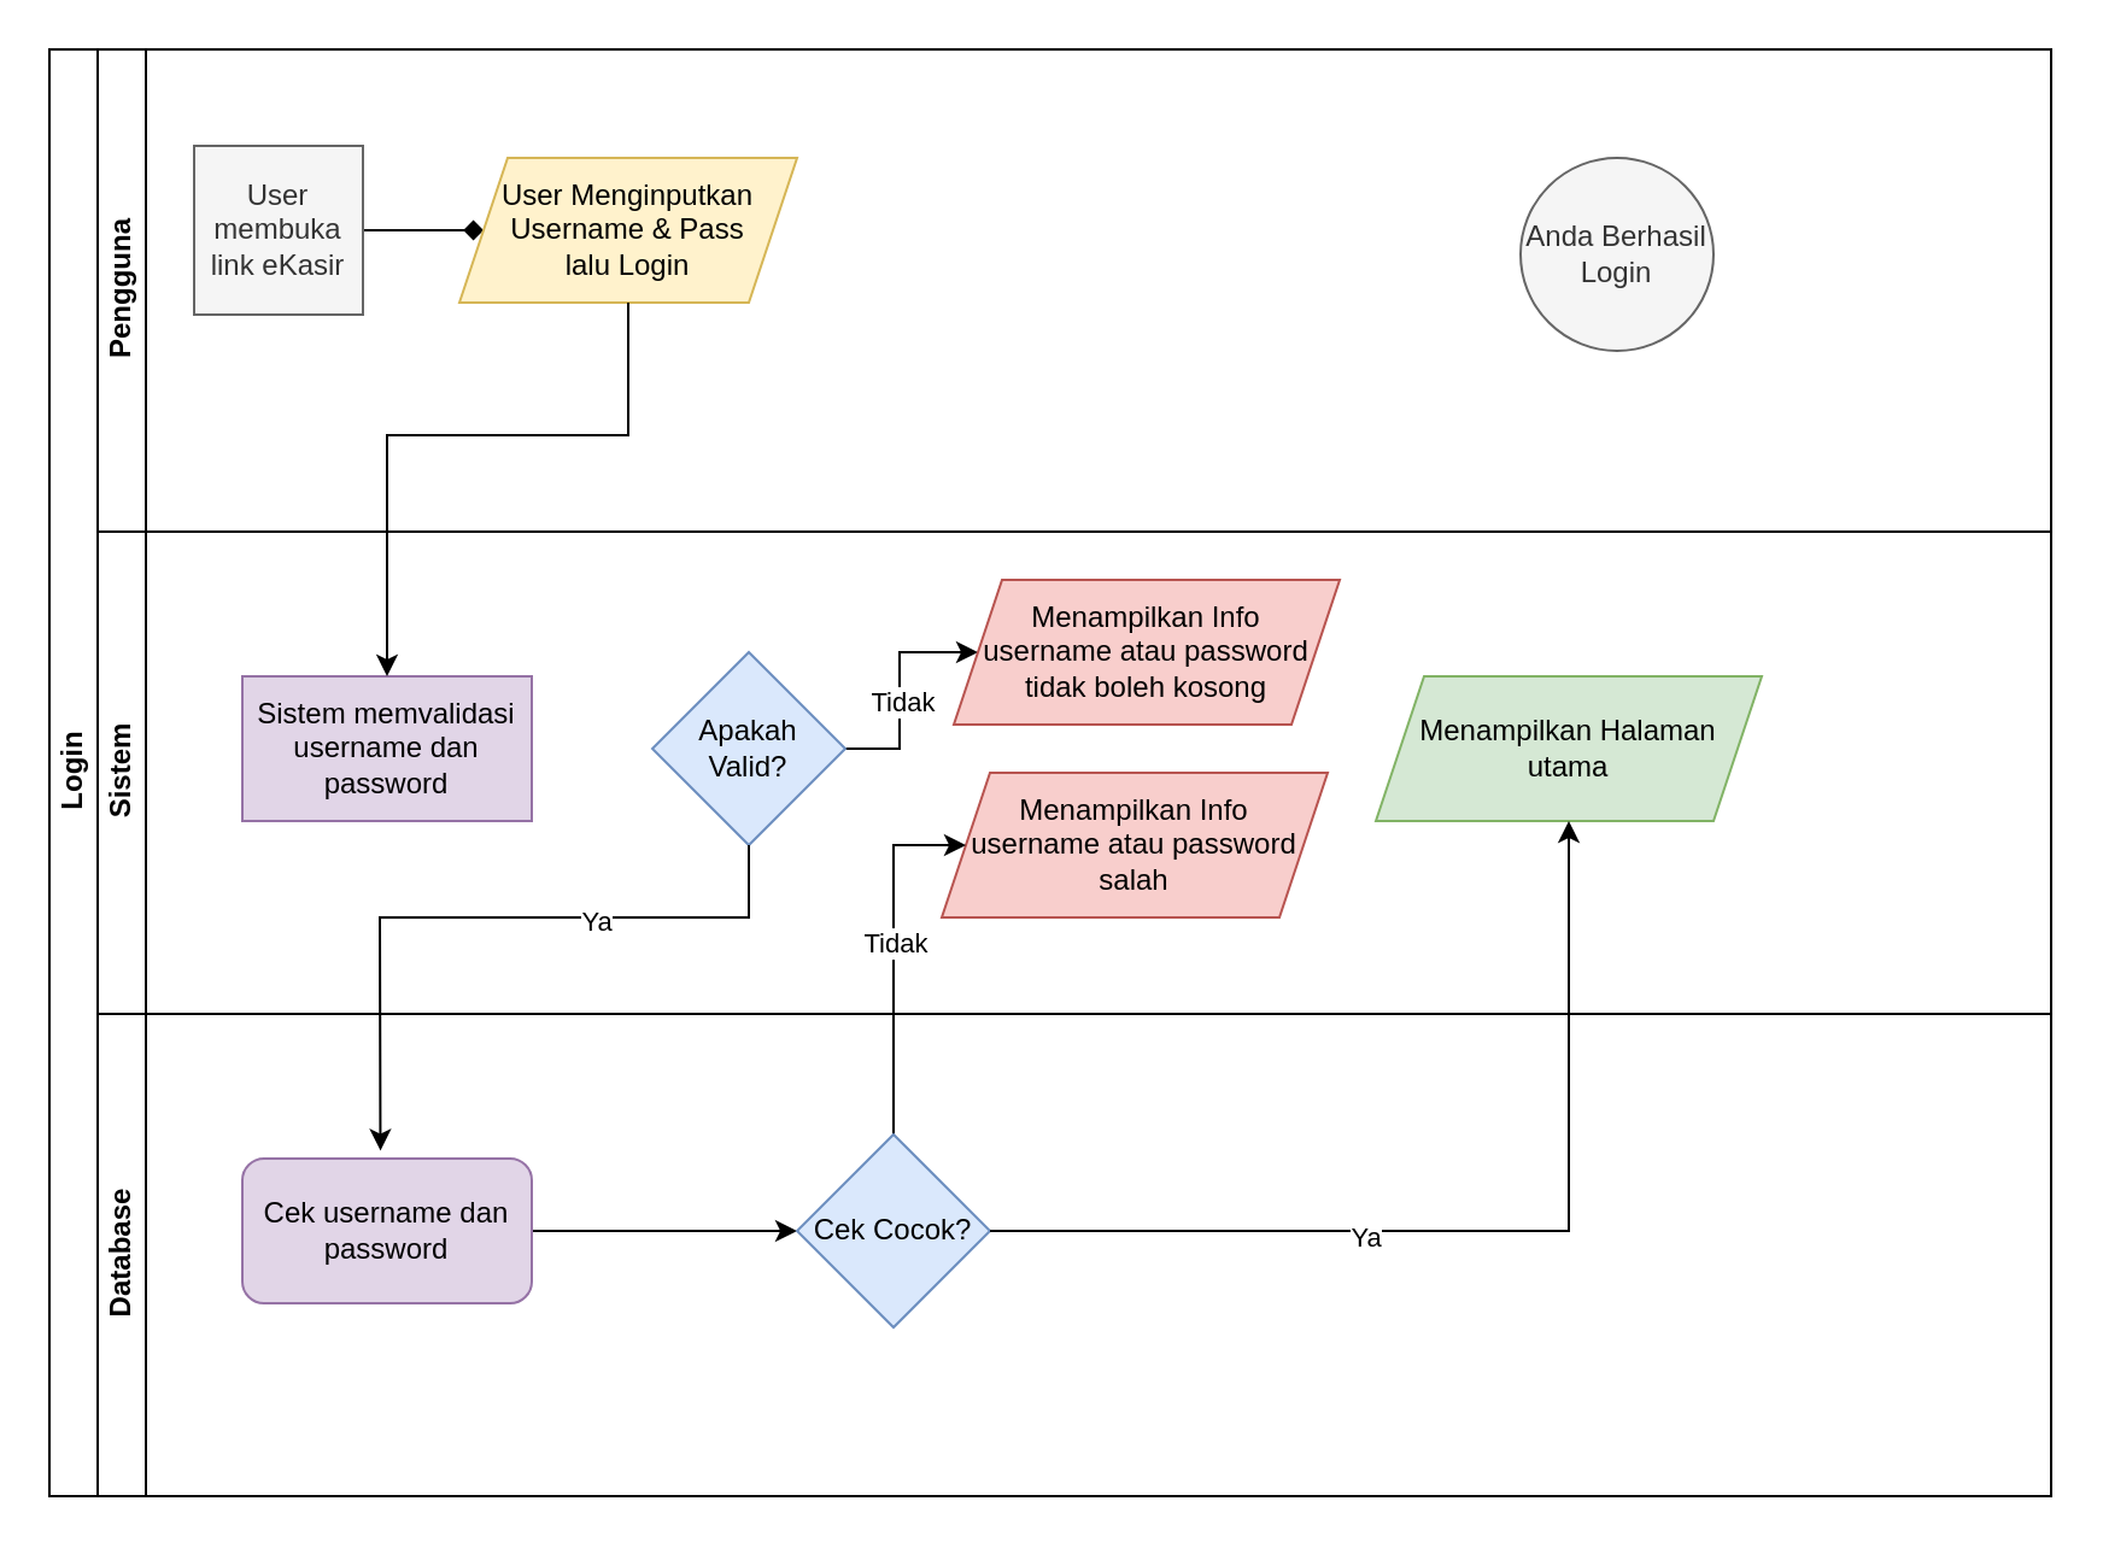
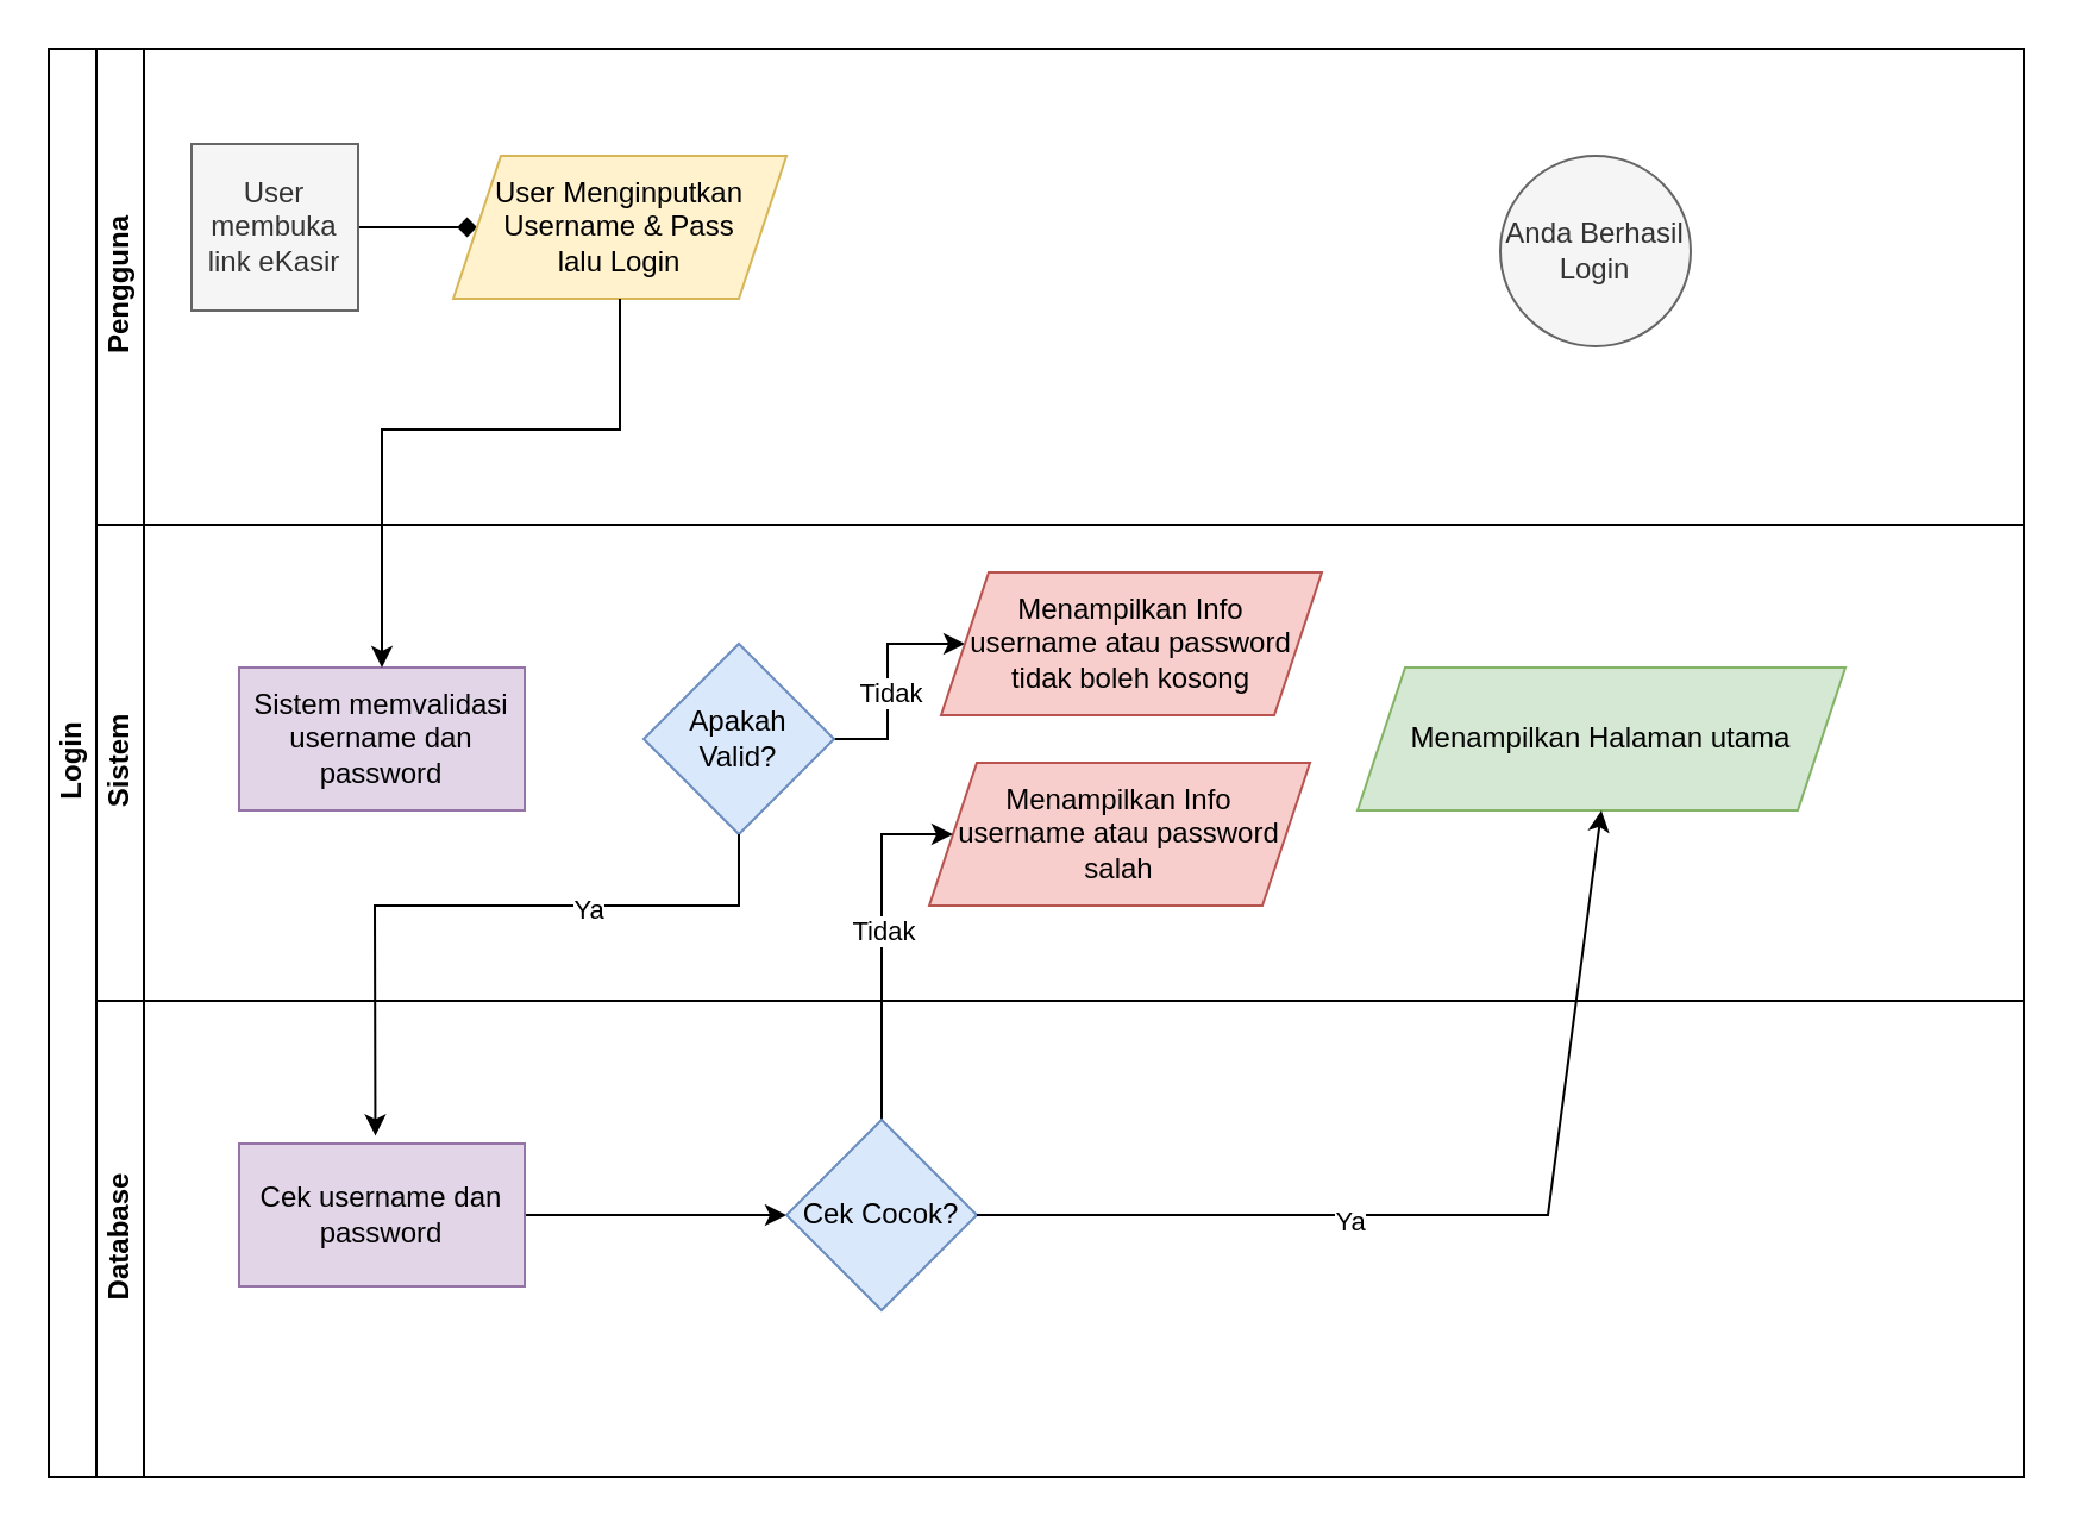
  <mxCell id="0" />
  <mxCell id="1" parent="0" />
  <mxCell id="2" value="Login" style="swimlane;html=1;childLayout=stackLayout;resizeParent=1;resizeParentMax=0;horizontal=0;startSize=20;horizontalStack=0;" parent="1" vertex="1"><mxGeometry width="830" height="600" as="geometry" x="20" y="20" /></mxCell>
  <mxCell id="3" value="Pengguna" style="swimlane;html=1;startSize=20;horizontal=0;" parent="2" vertex="1"><mxGeometry x="20" width="810" height="200" as="geometry" /></mxCell>
  <mxCell id="4" value="" style="edgeStyle=orthogonalEdgeStyle;rounded=0;orthogonalLoop=1;jettySize=auto;html=1;endArrow=diamond;" parent="3" source="5" target="6" edge="1"><mxGeometry relative="1" as="geometry"><mxPoint x="170" y="75" as="targetPoint" /></mxGeometry></mxCell>
  <mxCell id="5" value="User membuka link eKasir" style="whiteSpace=wrap;html=1;fillColor=#f5f5f5;fontColor=#333333;strokeColor=#666666;rounded=0;" parent="3" vertex="1"><mxGeometry x="40" y="40" width="70" height="70" as="geometry" /></mxCell>
  <mxCell id="6" value="User Menginputkan Username &amp;amp; Pass&lt;br&gt;lalu Login" style="shape=parallelogram;perimeter=parallelogramPerimeter;whiteSpace=wrap;html=1;fixedSize=1;fillColor=#fff2cc;strokeColor=#d6b656;" vertex="1" parent="3"><mxGeometry x="150" y="45" width="140" height="60" as="geometry" /></mxCell>
  <mxCell id="7" value="Anda Berhasil Login" style="ellipse;whiteSpace=wrap;html=1;aspect=fixed;fillColor=#f5f5f5;fontColor=#333333;strokeColor=#666666;" vertex="1" parent="3"><mxGeometry x="590" y="45" width="80" height="80" as="geometry" /></mxCell>
  <mxCell id="8" value="Sistem" style="swimlane;html=1;startSize=20;horizontal=0;" parent="2" vertex="1"><mxGeometry x="20" y="200" width="810" height="200" as="geometry" /></mxCell>
  <mxCell id="9" value="Sistem memvalidasi username dan password" style="rounded=0;whiteSpace=wrap;html=1;fillColor=#e1d5e7;strokeColor=#9673a6;" vertex="1" parent="8"><mxGeometry x="60" y="60" width="120" height="60" as="geometry" /></mxCell>
  <mxCell id="10" value="" style="edgeStyle=orthogonalEdgeStyle;rounded=0;orthogonalLoop=1;jettySize=auto;html=1;exitX=1;exitY=0.5;exitDx=0;exitDy=0;" edge="1" parent="8" source="12" target="13"><mxGeometry relative="1" as="geometry"><mxPoint x="295" y="50" as="sourcePoint" /></mxGeometry></mxCell>
  <mxCell id="11" value="Tidak" style="edgeLabel;html=1;align=center;verticalAlign=middle;resizable=0;points=[];" vertex="1" connectable="0" parent="10"><mxGeometry x="-0.298" y="-1" relative="1" as="geometry"><mxPoint y="-9" as="offset" /></mxGeometry></mxCell>
  <mxCell id="12" value="Apakah &lt;br&gt;Valid?" style="rhombus;whiteSpace=wrap;html=1;fillColor=#dae8fc;strokeColor=#6c8ebf;" vertex="1" parent="8"><mxGeometry x="230" y="50" width="80" height="80" as="geometry" /></mxCell>
  <mxCell id="13" value="Menampilkan Info&lt;br&gt;username atau password tidak boleh kosong" style="shape=parallelogram;perimeter=parallelogramPerimeter;whiteSpace=wrap;html=1;fixedSize=1;fillColor=#f8cecc;strokeColor=#b85450;" vertex="1" parent="8"><mxGeometry x="355" y="20" width="160" height="60" as="geometry" /></mxCell>
  <mxCell id="14" value="Menampilkan Info&lt;br&gt;username atau password salah" style="shape=parallelogram;perimeter=parallelogramPerimeter;whiteSpace=wrap;html=1;fixedSize=1;fillColor=#f8cecc;strokeColor=#b85450;" vertex="1" parent="8"><mxGeometry x="350" y="100" width="160" height="60" as="geometry" /></mxCell>
- <mxCell id="15" value="Menampilkan Halaman utama" style="shape=parallelogram;perimeter=parallelogramPerimeter;whiteSpace=wrap;html=1;fixedSize=1;fillColor=#d5e8d4;strokeColor=#82b366;" vertex="1" parent="8"><mxGeometry x="530" y="60" width="160" height="60" as="geometry" /></mxCell>
+ <mxCell id="15" value="Menampilkan Halaman utama" style="shape=parallelogram;perimeter=parallelogramPerimeter;whiteSpace=wrap;html=1;fixedSize=1;fillColor=#d5e8d4;strokeColor=#82b366;" vertex="1" parent="8"><mxGeometry x="530" y="60" width="205" height="60" as="geometry" /></mxCell>
  <mxCell id="16" value="" style="endArrow=classic;html=1;rounded=0;entryX=0.5;entryY=0;entryDx=0;entryDy=0;" edge="1" parent="2" source="6" target="9"><mxGeometry width="50" height="50" relative="1" as="geometry"><mxPoint x="240" y="110" as="sourcePoint" /><mxPoint x="240" y="180" as="targetPoint" /><Array as="points"><mxPoint x="240" y="160" /><mxPoint x="140" y="160" /></Array></mxGeometry></mxCell>
  <mxCell id="17" value="" style="endArrow=classic;html=1;rounded=0;exitX=0.5;exitY=1;exitDx=0;exitDy=0;entryX=0.477;entryY=-0.055;entryDx=0;entryDy=0;entryPerimeter=0;" edge="1" parent="2" source="12" target="23"><mxGeometry width="50" height="50" relative="1" as="geometry"><mxPoint x="270" y="450" as="sourcePoint" /><mxPoint x="320" y="400" as="targetPoint" /><Array as="points"><mxPoint x="290" y="360" /><mxPoint x="137" y="360" /></Array></mxGeometry></mxCell>
  <mxCell id="18" value="Ya" style="edgeLabel;html=1;align=center;verticalAlign=middle;resizable=0;points=[];" vertex="1" connectable="0" parent="17"><mxGeometry x="-0.331" y="1" relative="1" as="geometry"><mxPoint as="offset" /></mxGeometry></mxCell>
  <mxCell id="19" value="" style="endArrow=classic;html=1;rounded=0;exitX=0.5;exitY=0;exitDx=0;exitDy=0;entryX=0;entryY=0.5;entryDx=0;entryDy=0;" edge="1" parent="2" source="24" target="14"><mxGeometry width="50" height="50" relative="1" as="geometry"><mxPoint x="360" y="370" as="sourcePoint" /><mxPoint x="410" y="320" as="targetPoint" /><Array as="points"><mxPoint x="350" y="450" /><mxPoint x="350" y="330" /></Array></mxGeometry></mxCell>
  <mxCell id="20" value="Tidak" style="edgeLabel;html=1;align=center;verticalAlign=middle;resizable=0;points=[];" vertex="1" connectable="0" parent="19"><mxGeometry x="0.07" relative="1" as="geometry"><mxPoint as="offset" /></mxGeometry></mxCell>
  <mxCell id="21" value="Database" style="swimlane;html=1;startSize=20;horizontal=0;" parent="2" vertex="1"><mxGeometry x="20" y="400" width="810" height="200" as="geometry" /></mxCell>
  <mxCell id="22" value="" style="edgeStyle=orthogonalEdgeStyle;rounded=0;orthogonalLoop=1;jettySize=auto;html=1;" edge="1" parent="21" source="23" target="24"><mxGeometry relative="1" as="geometry" /></mxCell>
- <mxCell id="23" value="Cek username dan password" style="whiteSpace=wrap;html=1;fillColor=#e1d5e7;strokeColor=#9673a6;rounded=1;" vertex="1" parent="21"><mxGeometry x="60" y="60" width="120" height="60" as="geometry" /></mxCell>
+ <mxCell id="23" value="Cek username dan password" style="rounded=0;whiteSpace=wrap;html=1;fillColor=#e1d5e7;strokeColor=#9673a6;" vertex="1" parent="21"><mxGeometry x="60" y="60" width="120" height="60" as="geometry" /></mxCell>
  <mxCell id="24" value="Cek Cocok?" style="rhombus;whiteSpace=wrap;html=1;fillColor=#dae8fc;strokeColor=#6c8ebf;" vertex="1" parent="21"><mxGeometry x="290" y="50" width="80" height="80" as="geometry" /></mxCell>
  <mxCell id="25" value="" style="endArrow=classic;html=1;rounded=0;exitX=1;exitY=0.5;exitDx=0;exitDy=0;entryX=0.5;entryY=1;entryDx=0;entryDy=0;" edge="1" parent="2" source="24" target="15"><mxGeometry width="50" height="50" relative="1" as="geometry"><mxPoint x="490" y="370" as="sourcePoint" /><mxPoint x="540" y="320" as="targetPoint" /><Array as="points"><mxPoint x="630" y="490" /></Array></mxGeometry></mxCell>
  <mxCell id="26" value="Ya" style="edgeLabel;html=1;align=center;verticalAlign=middle;resizable=0;points=[];" vertex="1" connectable="0" parent="25"><mxGeometry x="-0.242" y="-2" relative="1" as="geometry"><mxPoint as="offset" /></mxGeometry></mxCell>
